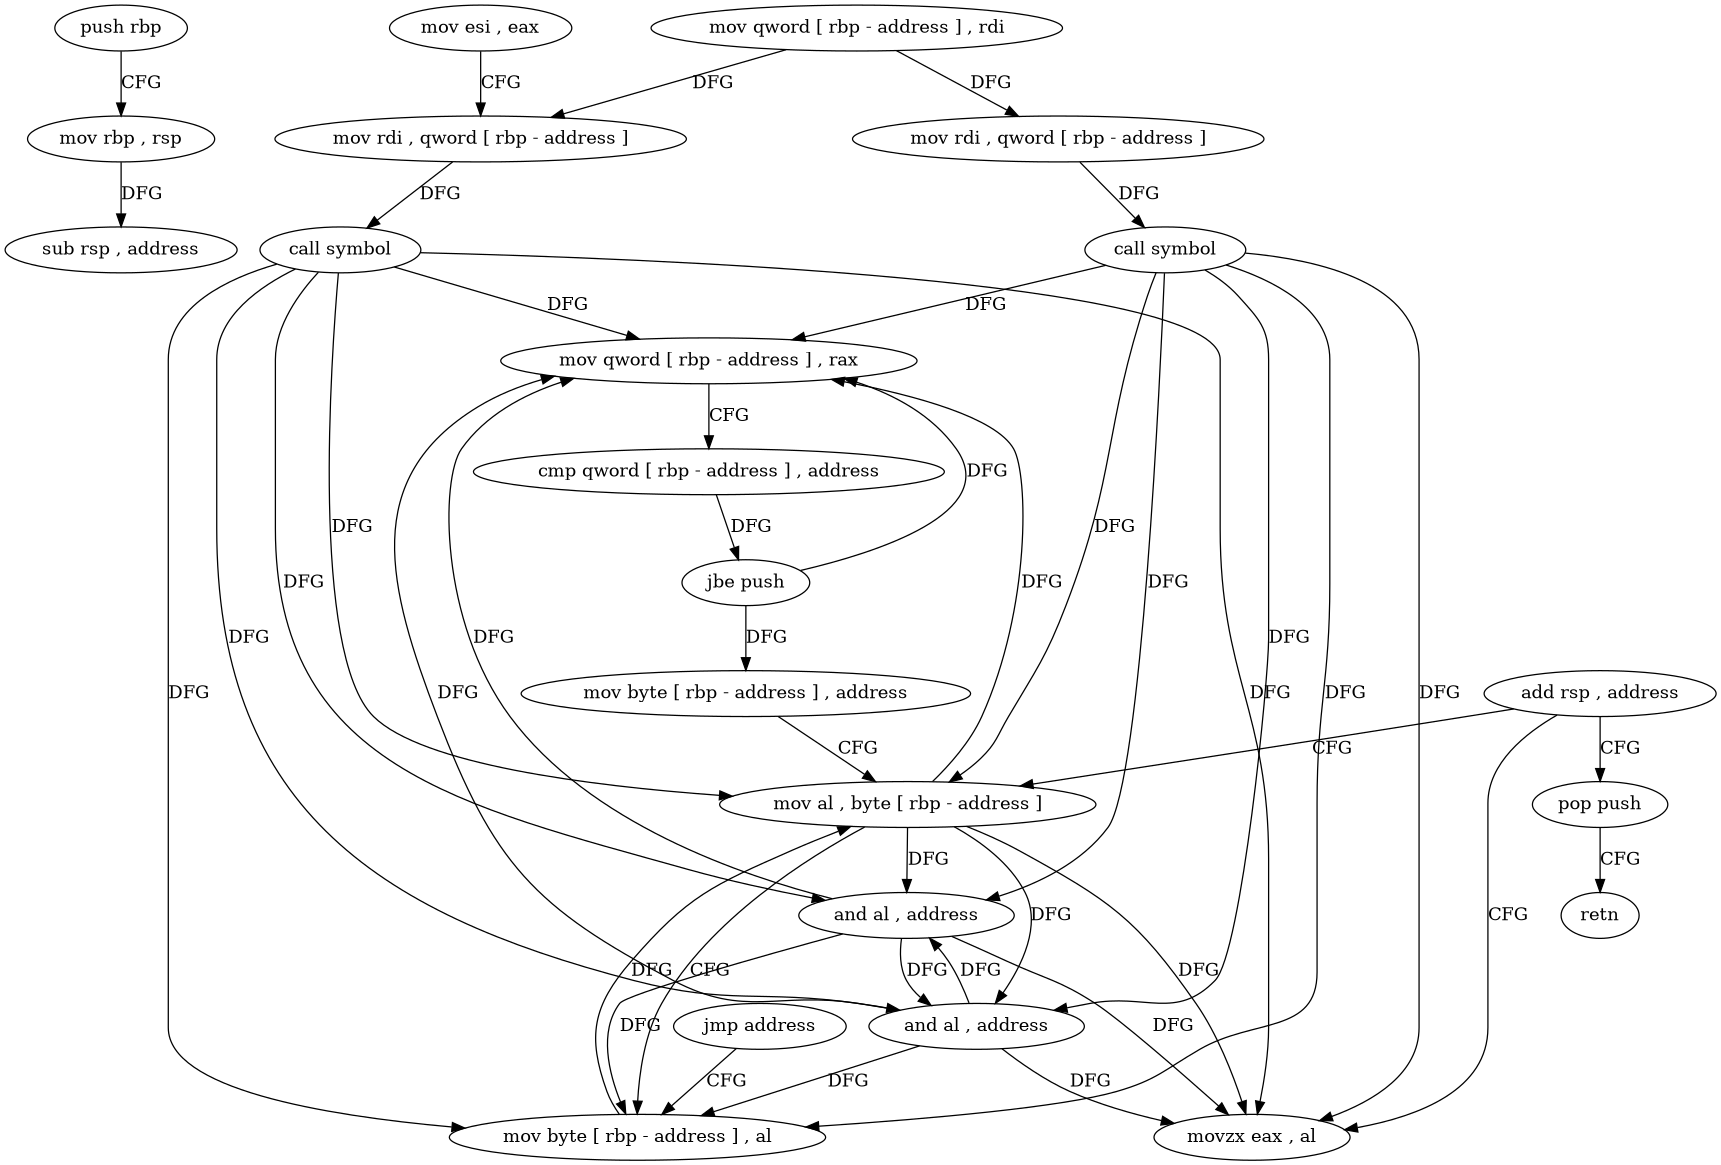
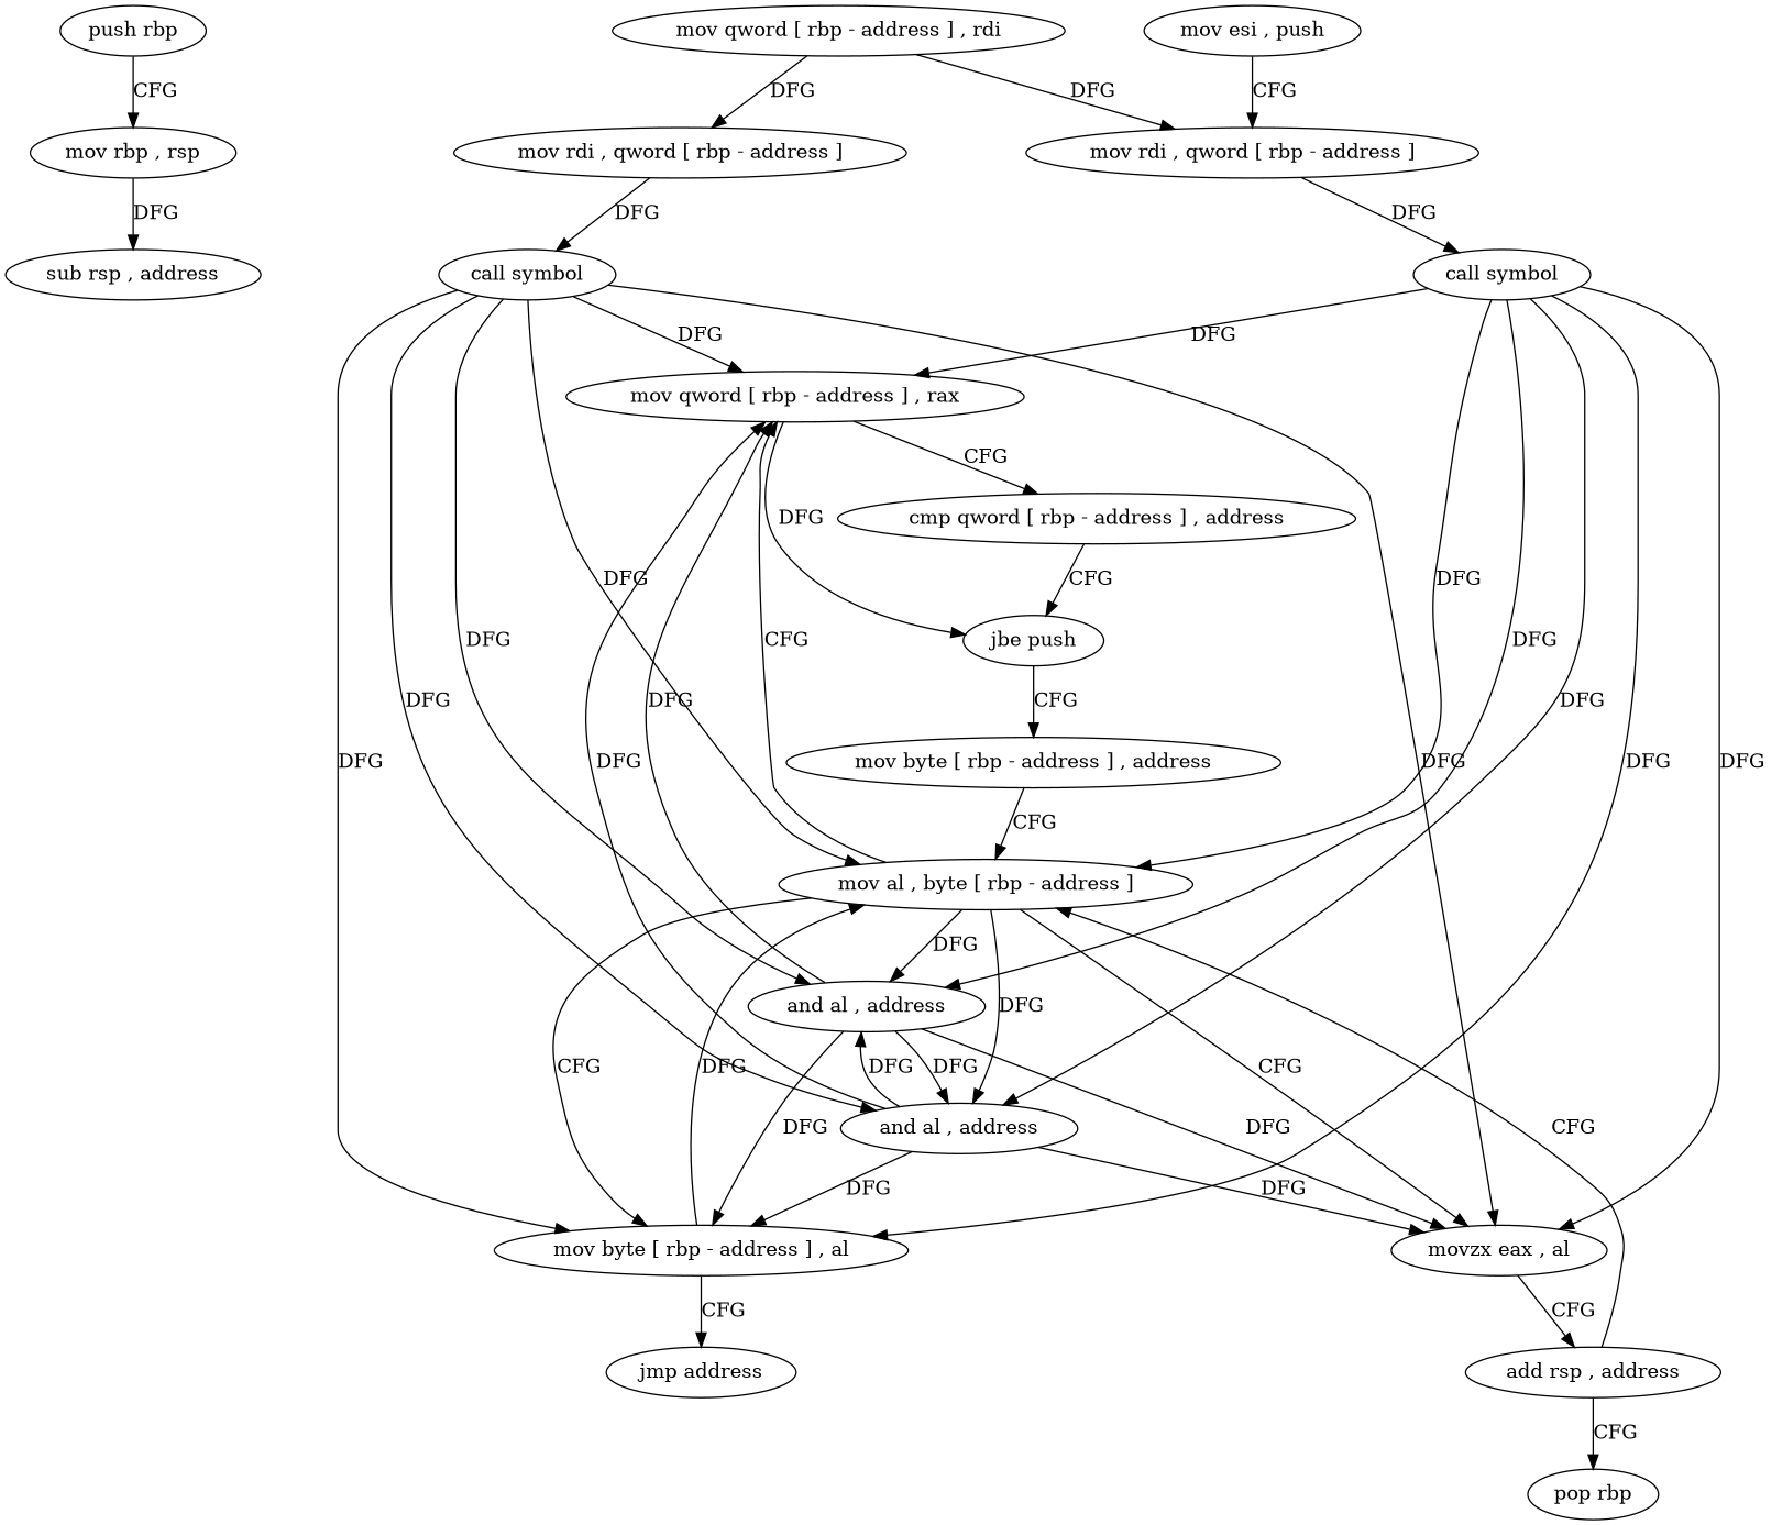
  digraph {
    n1 [label="push rbp"]
    n2 [label="mov rbp , rsp"]
    n3 [label="sub rsp , address"]
    n4 [label="mov qword [ rbp - address ] , rdi"]
    n5 [label="mov rdi , qword [ rbp - address ]"]
    n6 [label="mov rdi , qword [ rbp - address ]"]
    n7 [label="call symbol"]
    n8 [label="call symbol"]
    n9 [label="mov qword [ rbp - address ] , rax"]
    n10 [label="mov al , byte [ rbp - address ]"]
    n11 [label="and al , address"]
    n12 [label="mov byte [ rbp - address ] , al"]
    n13 [label="and al , address"]
    n14 [label="movzx eax , al"]
    n15 [label="cmp qword [ rbp - address ] , address"]
    n16 [label="jbe push"]
    n17 [label="jmp address"]
    n18 [label="add rsp , address"]
    n19 [label="mov byte [ rbp - address ] , address"]
-   n20 [label="mov esi , eax"]
-   n21 [label="pop push"]
-   n22 [label=retn]
+   n20 [label="mov esi , push"]
+   n21 [label="pop rbp"]
    n1 -> n2 [label=CFG]
    n2 -> n3 [label=DFG]
    n4 -> n5 [label=DFG]
    n4 -> n6 [label=DFG]
    n5 -> n7 [label=DFG]
    n6 -> n8 [label=DFG]
    n7 -> n9 [label=DFG]
    n7 -> n10 [label=DFG]
    n7 -> n11 [label=DFG]
    n7 -> n12 [label=DFG]
    n7 -> n13 [label=DFG]
    n7 -> n14 [label=DFG]
    n8 -> n9 [label=DFG]
    n8 -> n10 [label=DFG]
    n8 -> n11 [label=DFG]
    n8 -> n12 [label=DFG]
    n8 -> n13 [label=DFG]
    n8 -> n14 [label=DFG]
    n9 -> n15 [label=CFG]
-   n16 -> n9 [label=DFG]
-   n10 -> n9 [label=DFG]
+   n9 -> n16 [label=DFG]
+   n10 -> n9 [label=CFG]
    n10 -> n11 [label=DFG]
    n10 -> n12 [label=CFG]
    n10 -> n13 [label=DFG]
-   n10 -> n14 [label=DFG]
+   n10 -> n14 [label=CFG]
    n11 -> n9 [label=DFG]
    n11 -> n12 [label=DFG]
    n11 -> n13 [label=DFG]
    n11 -> n14 [label=DFG]
    n12 -> n10 [label=DFG]
-   n17 -> n12 [label=CFG]
+   n12 -> n17 [label=CFG]
    n13 -> n9 [label=DFG]
    n13 -> n11 [label=DFG]
    n13 -> n12 [label=DFG]
    n13 -> n14 [label=DFG]
-   n18 -> n14 [label=CFG]
-   n15 -> n16 [label=DFG]
-   n16 -> n19 [label=DFG]
+   n14 -> n18 [label=CFG]
+   n15 -> n16 [label=CFG]
+   n16 -> n19 [label=CFG]
    n18 -> n10 [label=CFG]
    n18 -> n21 [label=CFG]
    n19 -> n10 [label=CFG]
    n20 -> n6 [label=CFG]
-   n21 -> n22 [label=CFG]
  }
